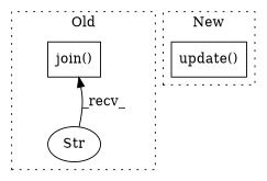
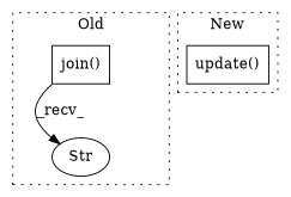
  digraph {
    node [a=75 shape=box]
    n1 [l="9,48" label="join()" s="8279,8291"]
    n2 [a=66 l=3 label=Str s=8279 shape=ellipse]
    n3 [l="16,1" label="update()" s="8170,8230"]
    subgraph cluster_1 {
      label=Old
      style=dotted
      n1
      n2
    }
    subgraph cluster_2 {
      label=New
      style=dotted
      n3
    }
-   n2 -> n1 [label=_recv_]
+   n1 -> n2 [label=_recv_]
  }
